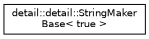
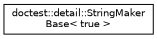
  digraph {
    rankdir=LR
-   n1 [color=black fillcolor=white fontname=Helvetica fontsize=10 height=0.2 label="detail::detail::StringMaker\lBase\< true \>" shape=record style=filled width=0.4]
+   n1 [color=black fillcolor=white fontname=Helvetica fontsize=10 height=0.2 label="doctest::detail::StringMaker\lBase\< true \>" shape=record style=filled width=0.4]
  }
